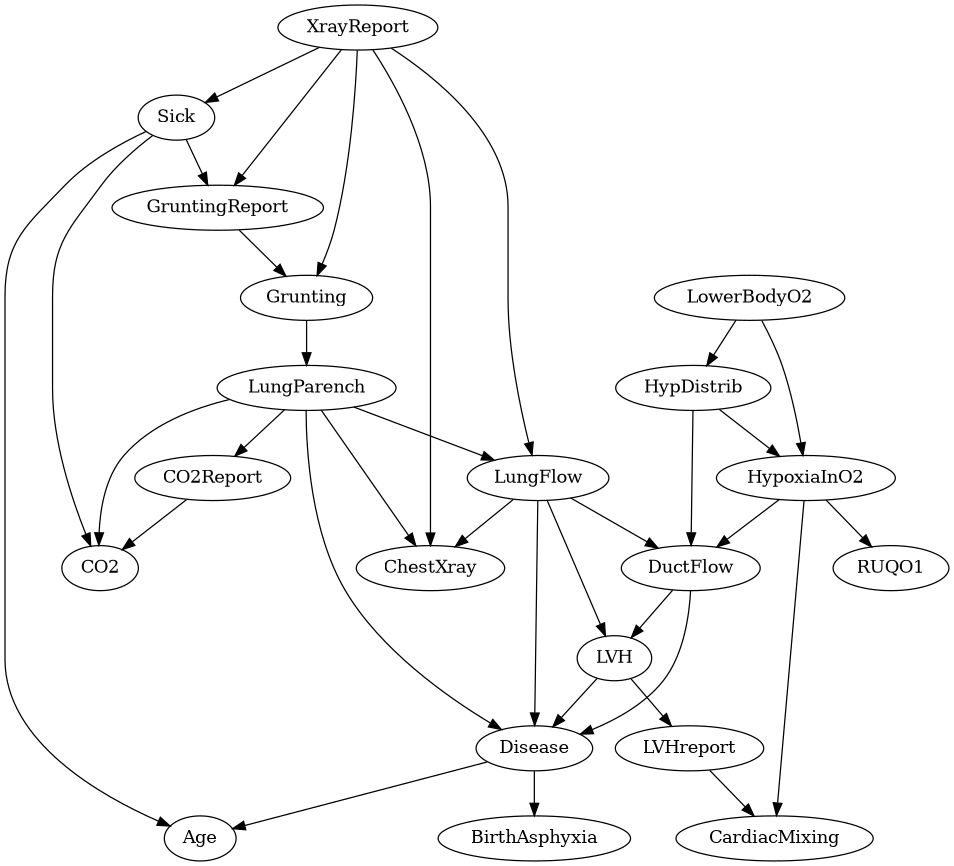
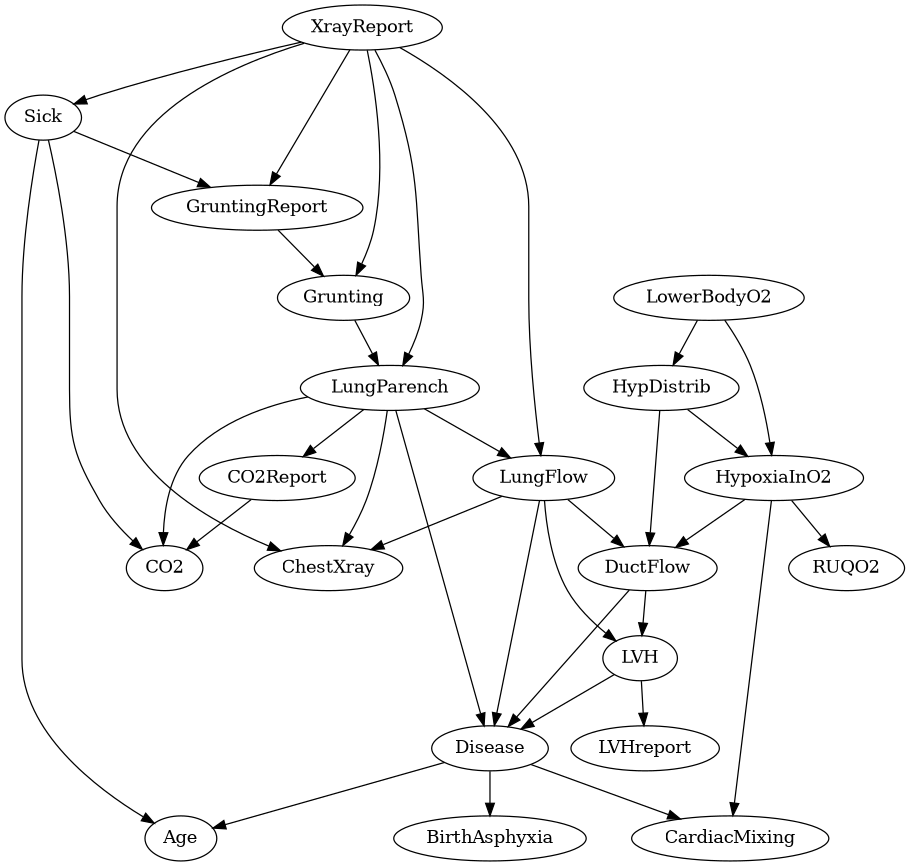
  digraph {
    Grunting
    LungParench
    Disease
    LungFlow
    CO2Report
    CO2
    ChestXray
    Age
    CardiacMixing
    BirthAsphyxia
    LVH
    DuctFlow
    XrayReport
    GruntingReport
    Sick
    LVHreport
    HypoxiaInO2
-   RUQO2 [label=RUQO1]
+   RUQO2
    HypDistrib
    LowerBodyO2
    Grunting -> LungParench
    LungParench -> Disease
    LungParench -> LungFlow
    LungParench -> CO2Report
    LungParench -> CO2
    LungParench -> ChestXray
    Disease -> Age
-   LVHreport -> CardiacMixing
+   Disease -> CardiacMixing
    Disease -> BirthAsphyxia
    LungFlow -> Disease
    LungFlow -> ChestXray
    LungFlow -> LVH
    LungFlow -> DuctFlow
    CO2Report -> CO2
    LVH -> Disease
    LVH -> LVHreport
    DuctFlow -> Disease
    DuctFlow -> LVH
    XrayReport -> Grunting
+   XrayReport -> LungParench
    XrayReport -> LungFlow
    XrayReport -> ChestXray
    XrayReport -> GruntingReport
    XrayReport -> Sick
    GruntingReport -> Grunting
    Sick -> CO2
    Sick -> Age
    Sick -> GruntingReport
    HypoxiaInO2 -> CardiacMixing
    HypoxiaInO2 -> DuctFlow
    HypoxiaInO2 -> RUQO2
    HypDistrib -> DuctFlow
    HypDistrib -> HypoxiaInO2
    LowerBodyO2 -> HypoxiaInO2
    LowerBodyO2 -> HypDistrib
  }
